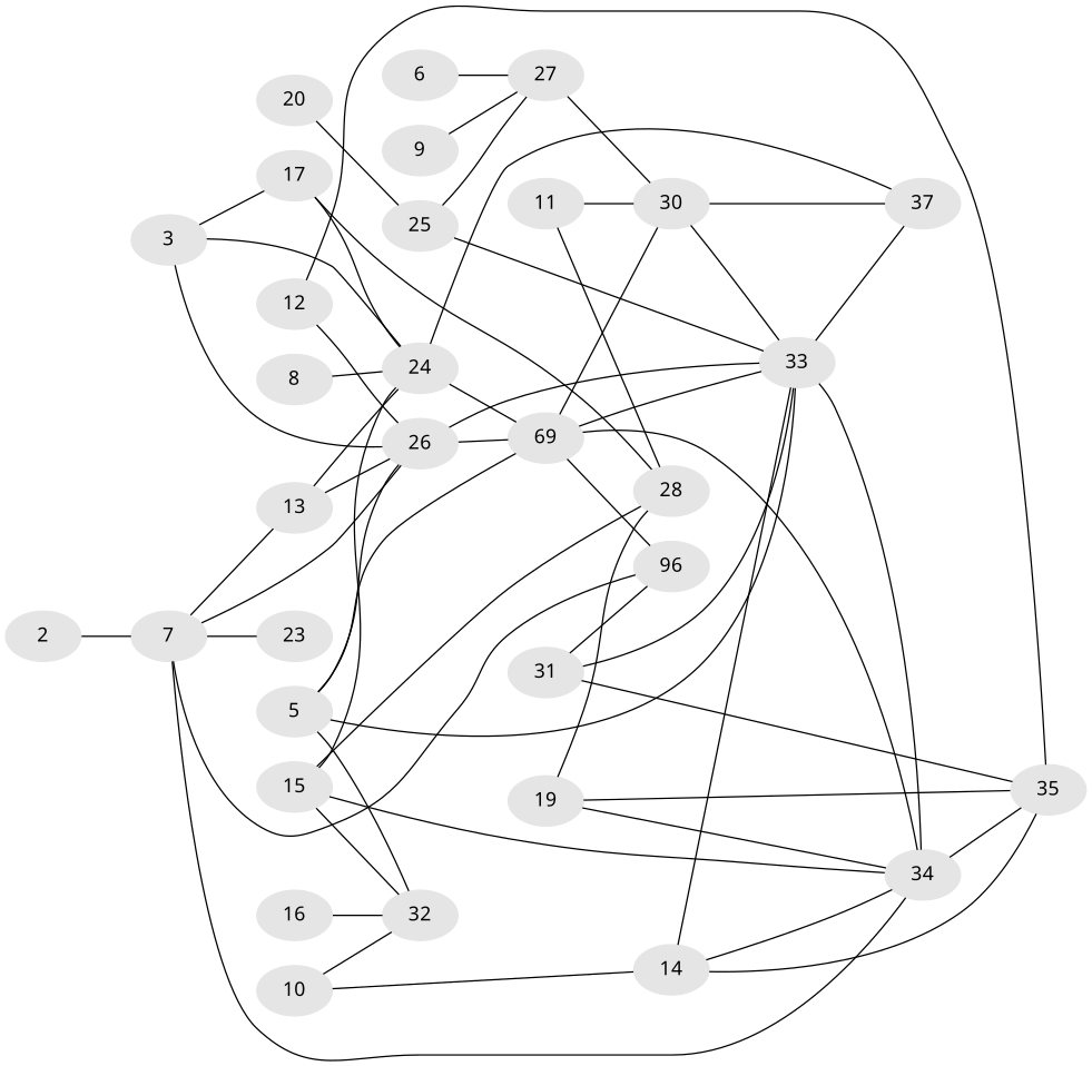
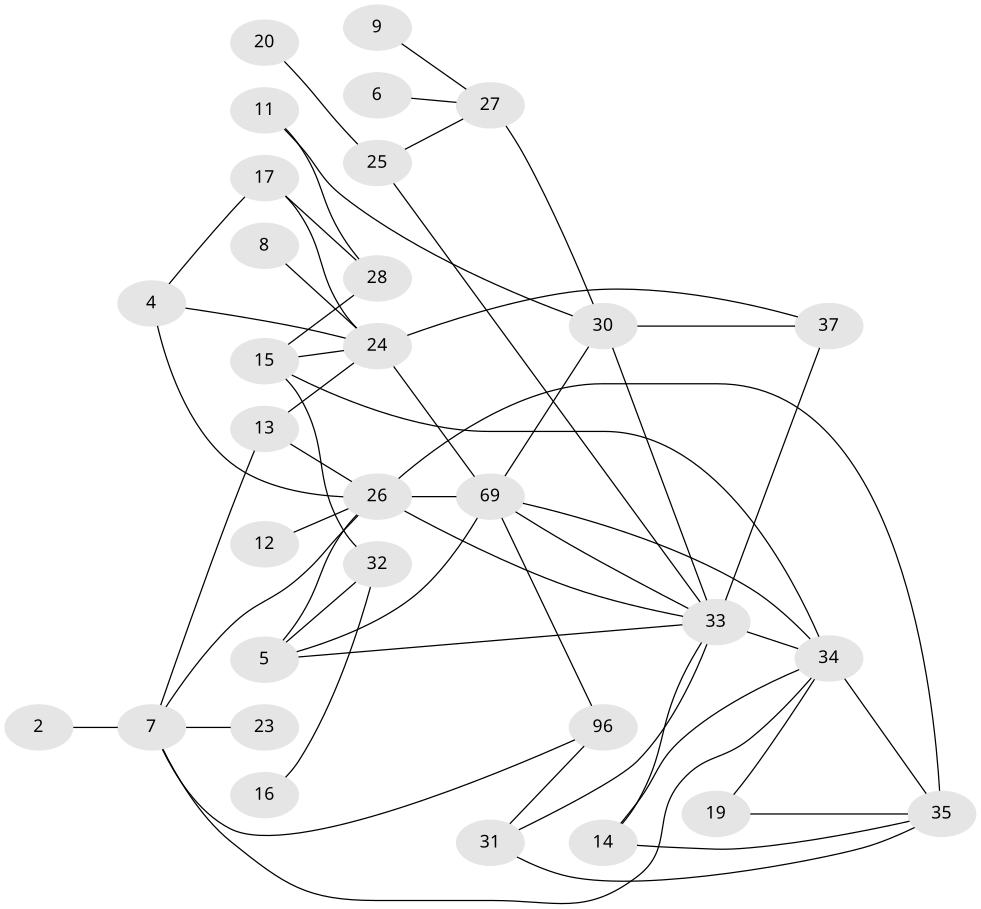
  graph {
    fontname="Noto Sans"
    rankdir=LR
    node [color=gray90 fontname="Noto Sans" style=filled]
    edge [fontname="Noto Sans" weight=1.0]
    2
    7
    26
    13
    23
    34
    n7 [label=96]
-   4 [label=3]
+   4
    17
    24
    28
    n12 [label=69]
    37
    33
    35
    5
    32
    30
    6
    27
    8
    9
-   10
    14
    11
    12
    15
    16
    19
    20
    25
    31
    2 -- 7
    7 -- 26
    7 -- 13
    7 -- 23
    7 -- 34
    7 -- n7
    26 -- n12 [weight=2.0]
    26 -- 33
-   12 -- 35
+   26 -- 35
    13 -- 26
    13 -- 24
    34 -- 35
    4 -- 26
    4 -- 17
    4 -- 24
    17 -- 24
    17 -- 28
    24 -- n12
    24 -- 37
    n12 -- 34
    n12 -- n7
    n12 -- 33
    n12 -- 30 [weight=2.0]
    33 -- 34
    33 -- 37
    5 -- 26
    5 -- n12
    5 -- 33
    5 -- 32
    30 -- 37
    30 -- 33
    6 -- 27
    27 -- 30
    8 -- 24
    9 -- 27
-   10 -- 32 [weight=2.0]
-   10 -- 14
    14 -- 34
    14 -- 33
    14 -- 35
    11 -- 28
    11 -- 30
    12 -- 26
    15 -- 34 [weight=2.0]
    15 -- 24
    15 -- 28
    15 -- 32
    16 -- 32
    19 -- 34
-   19 -- 28
    19 -- 35
    20 -- 25
    25 -- 33
    25 -- 27
    31 -- n7
    31 -- 33
    31 -- 35
  }
